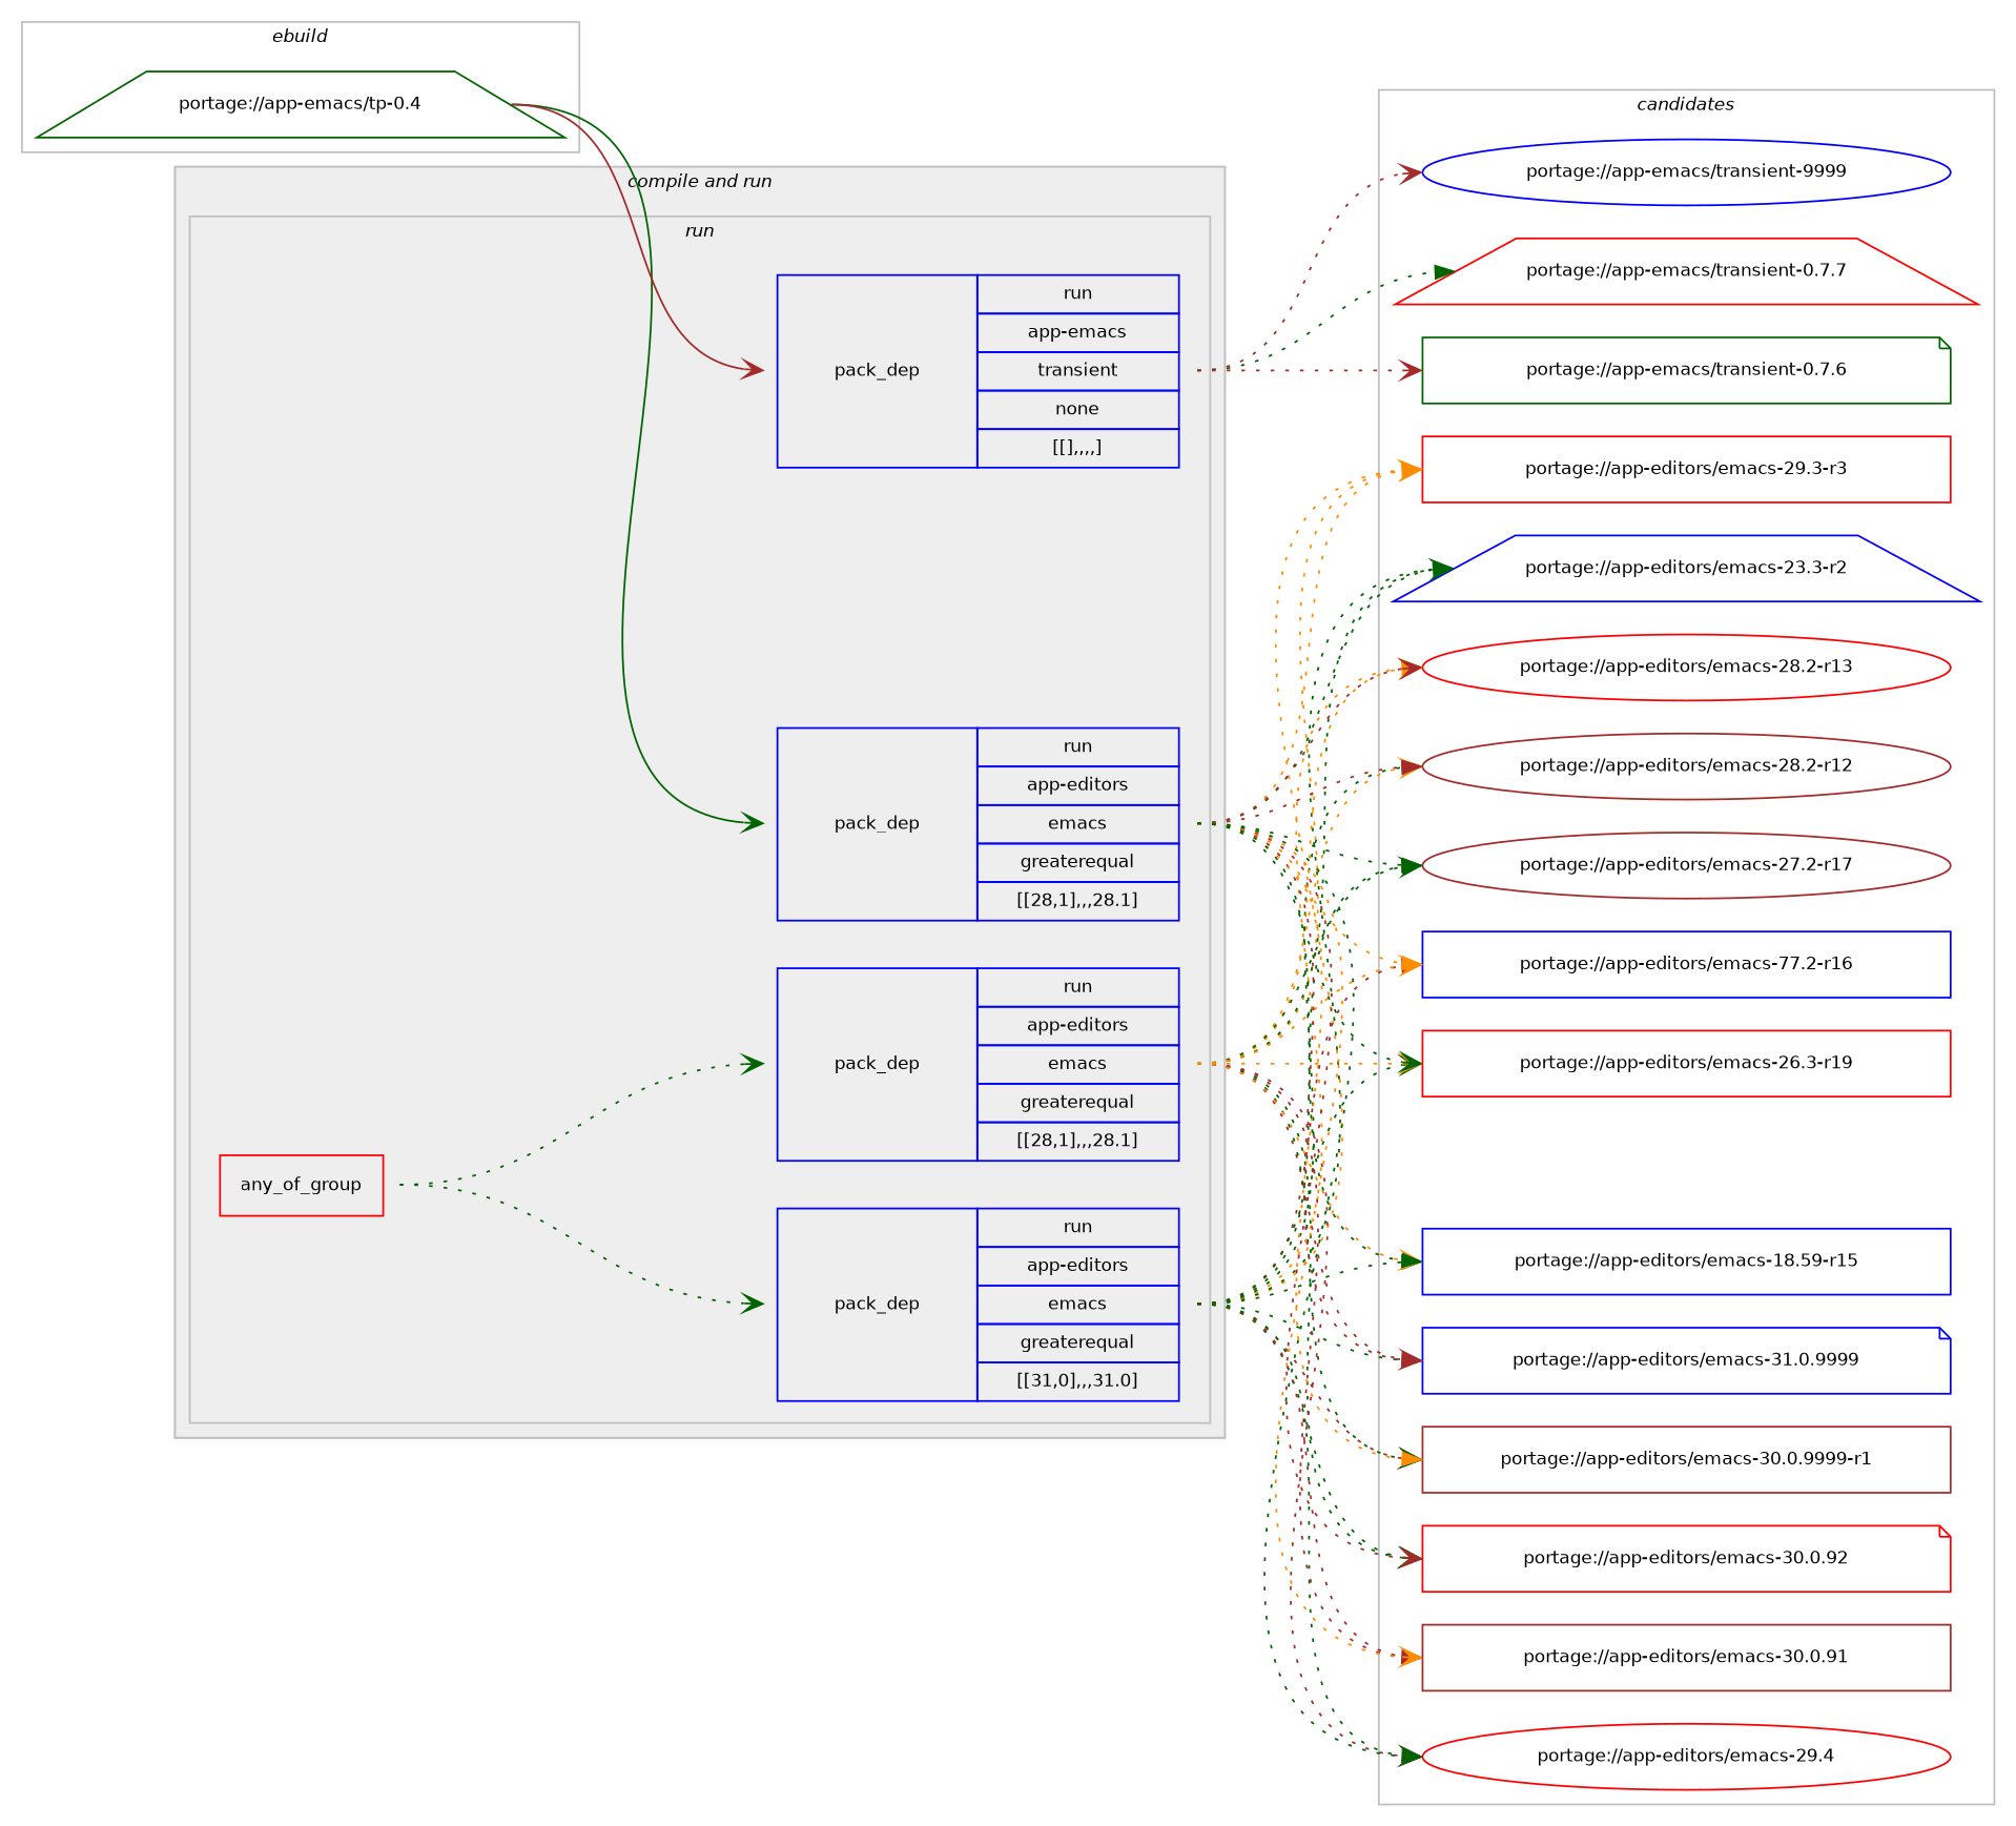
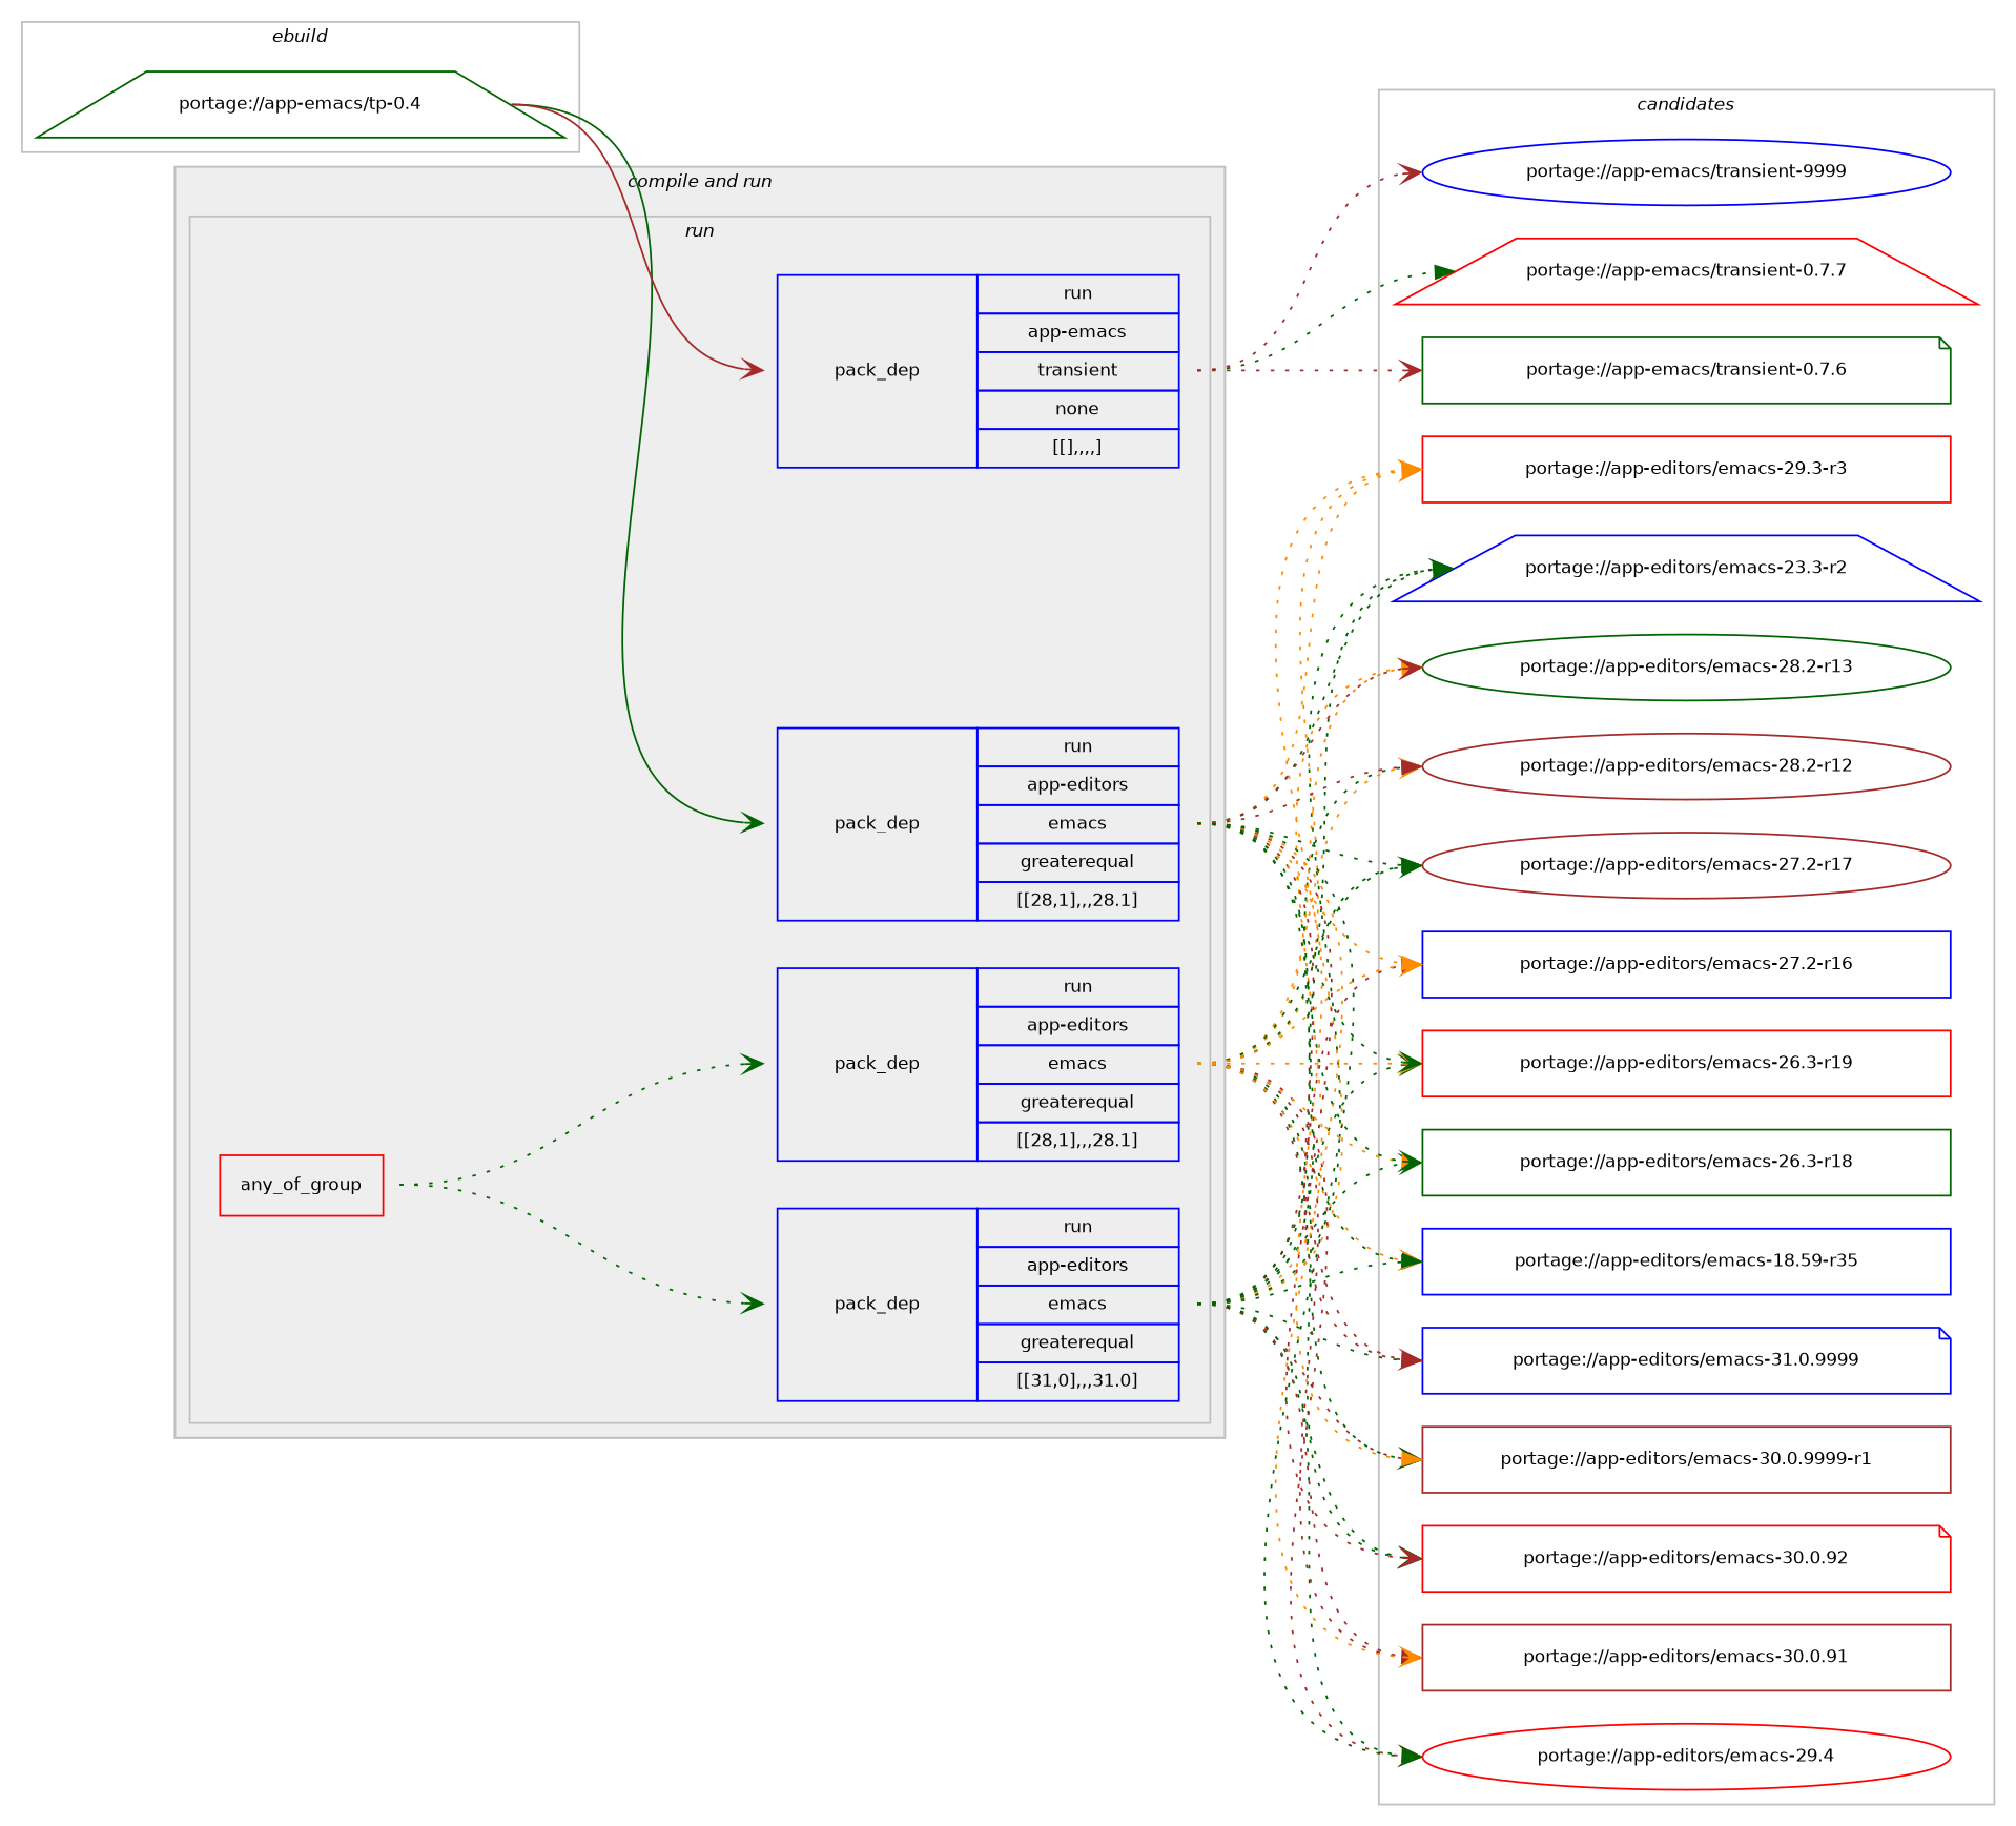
  digraph {
    compound=true
    concentrate=true
    fontname="DejaVu Sans"
    fontsize=10
    newrank=true
    rankdir=LR
    ranksep=1.5
    node [color=blue fontname="DejaVu Sans" fontsize=10 shape=box]
    edge [arrowhead=vee color=darkgreen fontname="DejaVu Sans" headport=w style=dotted tailport=e weight=100]
    n1 [color=darkgreen label="portage://app-emacs/tp-0.4" shape=trapezium width=4]
    n2 [label=<<TABLE BORDER="0" CELLBORDER="1" CELLSPACING="0" CELLPADDING="4" WIDTH="220"><TR><TD ROWSPAN="6" CELLPADDING="30">pack_dep</TD></TR><TR><TD WIDTH="110">run</TD></TR><TR><TD>app-editors</TD></TR><TR><TD>emacs</TD></TR><TR><TD>greaterequal</TD></TR><TR><TD>[[31,0],,,31.0]</TD></TR></TABLE>> shape=none]
    n3 [label=<<TABLE BORDER="0" CELLBORDER="1" CELLSPACING="0" CELLPADDING="4" WIDTH="220"><TR><TD ROWSPAN="6" CELLPADDING="30">pack_dep</TD></TR><TR><TD WIDTH="110">run</TD></TR><TR><TD>app-editors</TD></TR><TR><TD>emacs</TD></TR><TR><TD>greaterequal</TD></TR><TR><TD>[[28,1],,,28.1]</TD></TR></TABLE>> shape=none]
    n4 [color=red label=<<TABLE BORDER="0" CELLBORDER="1" CELLSPACING="0" CELLPADDING="4"><TR><TD CELLPADDING="10">any_of_group</TD></TR></TABLE>> shape=none]
    n5 [label=<<TABLE BORDER="0" CELLBORDER="1" CELLSPACING="0" CELLPADDING="4" WIDTH="220"><TR><TD ROWSPAN="6" CELLPADDING="30">pack_dep</TD></TR><TR><TD WIDTH="110">run</TD></TR><TR><TD>app-editors</TD></TR><TR><TD>emacs</TD></TR><TR><TD>greaterequal</TD></TR><TR><TD>[[28,1],,,28.1]</TD></TR></TABLE>> shape=none]
    n6 [label=<<TABLE BORDER="0" CELLBORDER="1" CELLSPACING="0" CELLPADDING="4" WIDTH="220"><TR><TD ROWSPAN="6" CELLPADDING="30">pack_dep</TD></TR><TR><TD WIDTH="110">run</TD></TR><TR><TD>app-emacs</TD></TR><TR><TD>transient</TD></TR><TR><TD>none</TD></TR><TR><TD>[[],,,,]</TD></TR></TABLE>> shape=none]
    n7 [label="portage://app-editors/emacs-31.0.9999" shape=note width=4]
    n8 [color=brown label="portage://app-editors/emacs-30.0.9999-r1" width=4]
    n9 [color=red label="portage://app-editors/emacs-30.0.92" shape=note width=4]
    n10 [color=brown label="portage://app-editors/emacs-30.0.91" width=4]
    n11 [color=red label="portage://app-editors/emacs-29.4" shape=ellipse width=4]
    n12 [color=red label="portage://app-editors/emacs-29.3-r3" width=4]
    n13 [label="portage://app-editors/emacs-23.3-r2" shape=trapezium width=4]
-   n14 [color=red label="portage://app-editors/emacs-28.2-r13" shape=ellipse width=4]
+   n14 [color=darkgreen label="portage://app-editors/emacs-28.2-r13" shape=ellipse width=4]
    n15 [color=brown label="portage://app-editors/emacs-28.2-r12" shape=ellipse width=4]
    n16 [color=brown label="portage://app-editors/emacs-27.2-r17" shape=ellipse width=4]
-   n17 [label="portage://app-editors/emacs-77.2-r16" width=4]
+   n17 [label="portage://app-editors/emacs-27.2-r16" width=4]
    n18 [color=red label="portage://app-editors/emacs-26.3-r19" width=4]
-   n20 [label="portage://app-editors/emacs-18.59-r15" width=4]
+   n19 [color=darkgreen label="portage://app-editors/emacs-26.3-r18" width=4]
+   n20 [label="portage://app-editors/emacs-18.59-r35" width=4]
    n21 [label="portage://app-emacs/transient-9999" shape=ellipse width=4]
    n22 [color=red label="portage://app-emacs/transient-0.7.7" shape=trapezium width=4]
    n23 [color=darkgreen label="portage://app-emacs/transient-0.7.6" shape=note width=4]
    subgraph cluster_1 {
      color=gray
      label=<<i>ebuild</i>>
      n1
    }
    subgraph cluster_2 {
      color=gray
      label=<<i>dependencies</i>>
      subgraph cluster_3 {
        color=gray
        fillcolor="#eeeeee"
        label=<<i>compile</i>>
        style=filled
      }
      subgraph cluster_4 {
        color=gray
        fillcolor="#eeeeee"
        label=<<i>compile and run</i>>
        style=filled
      }
      subgraph cluster_5 {
        color=gray
        fillcolor="#eeeeee"
        label=<<i>run</i>>
        style=filled
        subgraph sub_6 {
          color=gray
          fillcolor="#eeeeee"
          label=<<i>run</i>>
          style=filled
          n4
          subgraph sub_7 {
            color=gray
            fillcolor="#eeeeee"
            label=<<i>run</i>>
            style=filled
            n2
          }
          subgraph sub_8 {
            color=gray
            fillcolor="#eeeeee"
            label=<<i>run</i>>
            style=filled
            n3
          }
        }
        subgraph sub_9 {
          color=gray
          fillcolor="#eeeeee"
          label=<<i>run</i>>
          style=filled
          n5
        }
        subgraph sub_10 {
          color=gray
          fillcolor="#eeeeee"
          label=<<i>run</i>>
          style=filled
          n6
        }
      }
    }
    subgraph cluster_11 {
      color=gray
      label=<<i>candidates</i>>
      rank=same
      subgraph sub_12 {
        color=black
        label=<<i>candidates</i>>
        nodesep=1
        rank=same
        n7
        n8
        n9
        n10
        n11
        n12
        n13
        n14
        n15
        n16
        n17
        n18
+       n19
        n20
      }
      subgraph sub_13 {
        color=black
        label=<<i>candidates</i>>
        nodesep=1
        rank=same
        n7
        n8
        n9
        n10
        n11
        n12
        n13
        n14
        n15
        n16
        n17
        n18
+       n19
        n20
      }
      subgraph sub_14 {
        color=black
        label=<<i>candidates</i>>
        nodesep=1
        rank=same
        n7
        n8
        n9
        n10
        n11
        n12
        n13
        n14
        n15
        n16
        n17
        n18
+       n19
        n20
      }
      subgraph sub_15 {
        color=black
        label=<<i>candidates</i>>
        nodesep=1
        rank=same
        n21
        n22
        n23
      }
    }
    n1 -> n5 [style=solid weight=20]
    n1 -> n6 [color=brown style=solid weight=20]
    n2 -> n7 [arrowhead=normal]
    n2 -> n8 [color=brown]
    n2 -> n9
    n2 -> n10 [arrowhead=normal color=brown]
    n2 -> n11 [arrowhead=normal]
    n2 -> n12 [color=darkorange]
    n2 -> n13
    n2 -> n14 [color=darkorange]
    n2 -> n15 [arrowhead=normal]
    n2 -> n16 [arrowhead=normal]
    n2 -> n17 [arrowhead=normal color=brown]
    n2 -> n18
+   n2 -> n19
    n2 -> n20 [arrowhead=normal]
    n3 -> n7 [arrowhead=normal color=brown]
    n3 -> n8
    n3 -> n9
    n3 -> n10 [arrowhead=normal color=brown]
    n3 -> n11 [color=brown]
    n3 -> n12 [arrowhead=normal color=darkorange]
    n3 -> n13
    n3 -> n14 [arrowhead=normal color=darkorange]
    n3 -> n15 [color=darkorange]
    n3 -> n16
    n3 -> n17 [color=darkorange]
    n3 -> n18 [color=darkorange]
+   n3 -> n19 [arrowhead=normal color=darkorange]
    n3 -> n20 [color=darkorange]
    n4 -> n2 [weight=20]
    n4 -> n3 [weight=20]
    n5 -> n7 [color=brown]
    n5 -> n8 [arrowhead=normal color=darkorange]
    n5 -> n9 [color=brown]
    n5 -> n10 [color=darkorange]
    n5 -> n11
    n5 -> n12 [color=darkorange]
    n5 -> n13 [arrowhead=normal]
    n5 -> n14 [color=brown]
    n5 -> n15 [arrowhead=normal color=brown]
    n5 -> n16 [arrowhead=normal]
    n5 -> n17 [arrowhead=normal color=darkorange]
    n5 -> n18
+   n5 -> n19
    n5 -> n20 [arrowhead=normal]
    n6 -> n21 [color=brown]
    n6 -> n22 [arrowhead=normal]
    n6 -> n23 [color=brown]
  }
